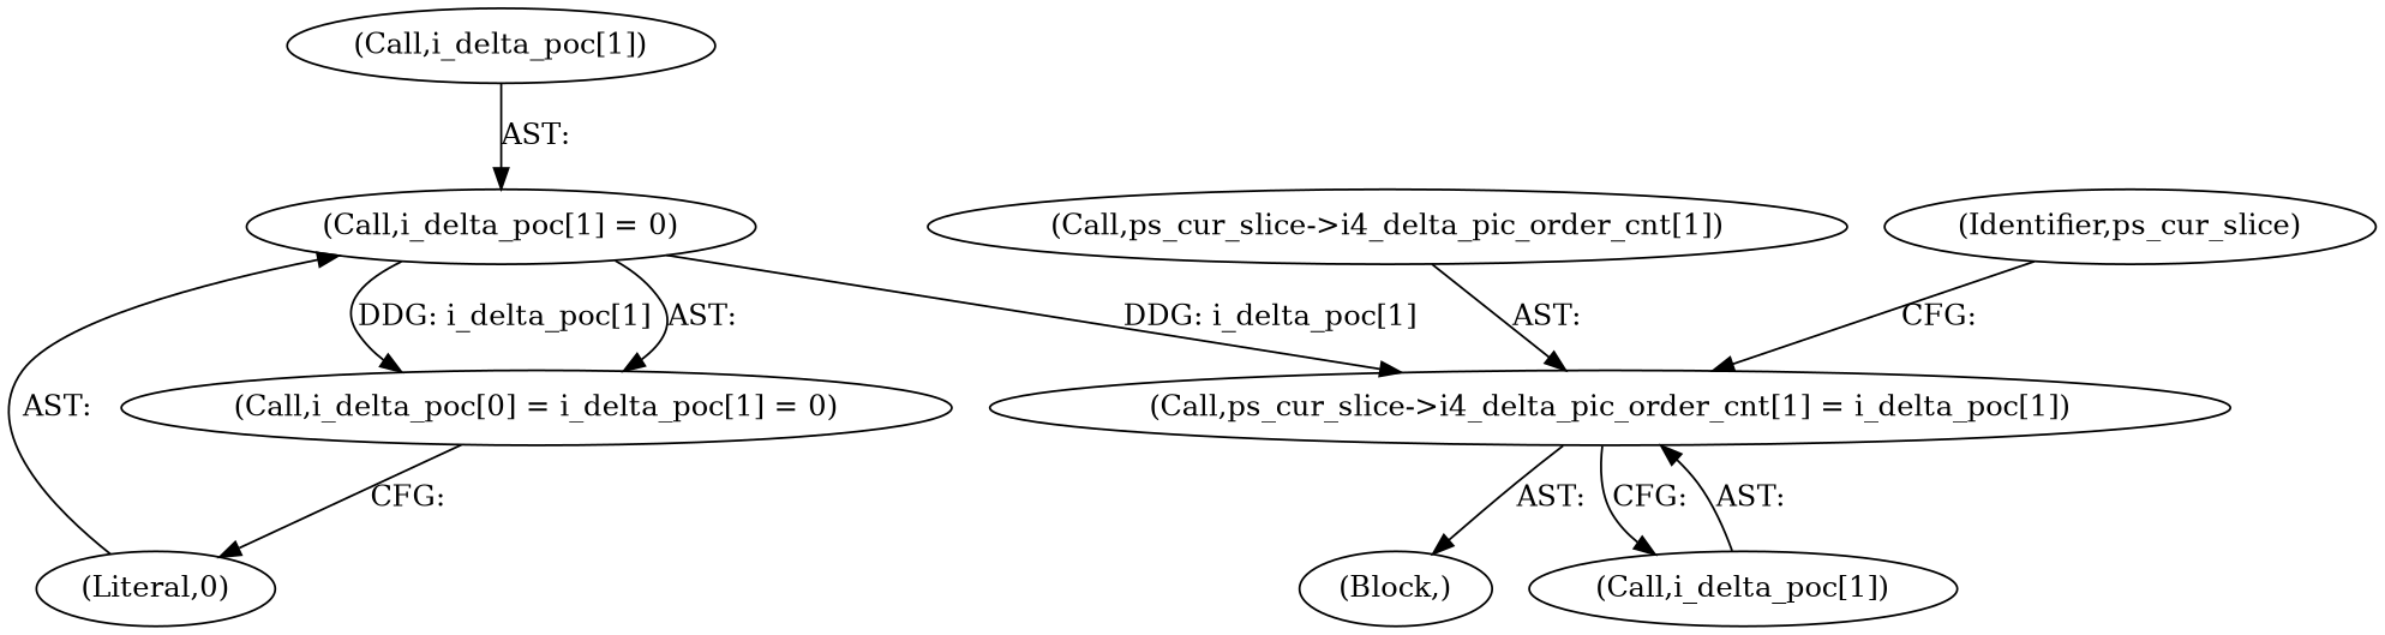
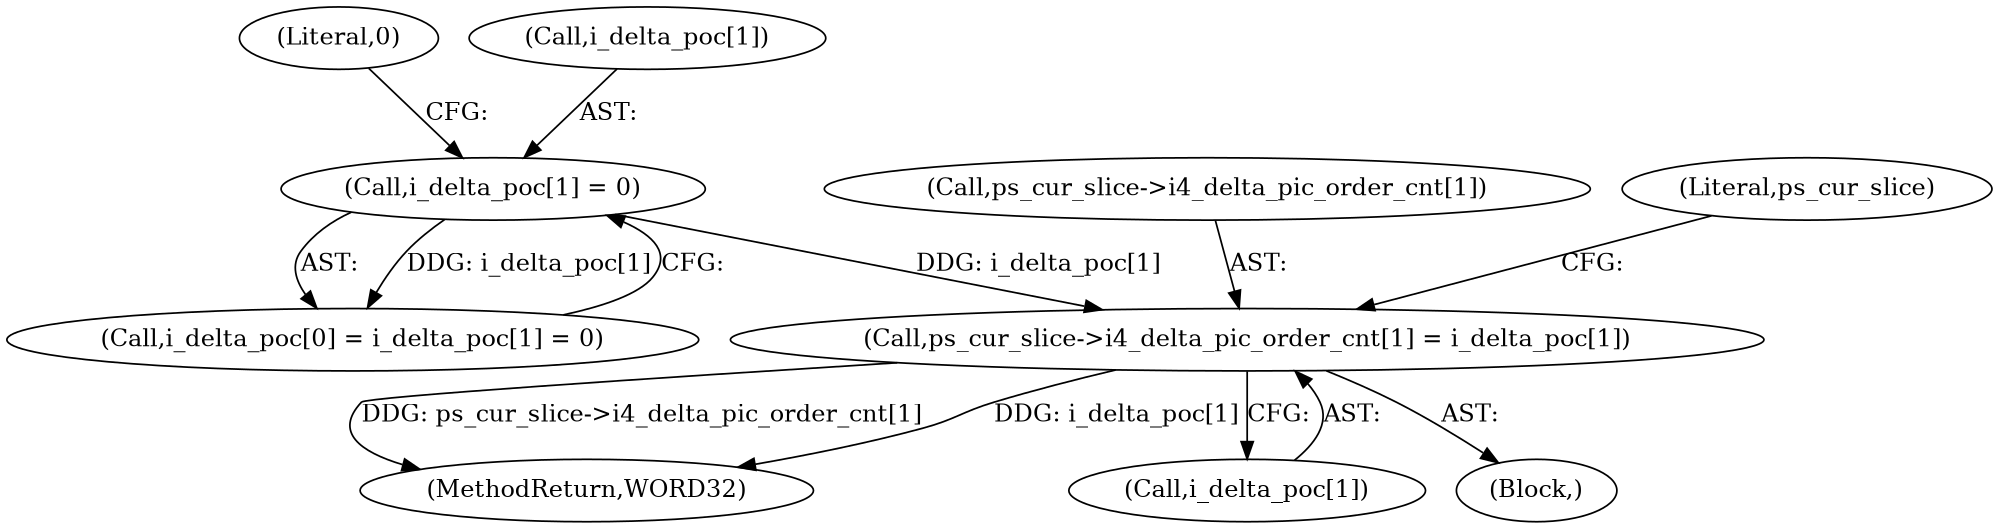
  digraph {
    n1 [label="(Call,ps_cur_slice->i4_delta_pic_order_cnt[1] = i_delta_poc[1])"]
+   n2 [label="(MethodReturn,WORD32)"]
    n3 [label="(Call,i_delta_poc[1])"]
    n4 [label="(Block,)"]
    n5 [label="(Call,i_delta_poc[1] = 0)"]
    n6 [label="(Call,i_delta_poc[0] = i_delta_poc[1] = 0)"]
    n7 [label="(Literal,0)"]
    n8 [label="(Call,i_delta_poc[1])"]
    n9 [label="(Call,ps_cur_slice->i4_delta_pic_order_cnt[1])"]
-   n10 [label="(Identifier,ps_cur_slice)"]
+   n10 [label="(Literal,ps_cur_slice)"]
+   n1 -> n2 [label="DDG: ps_cur_slice->i4_delta_pic_order_cnt[1]"]
+   n1 -> n2 [label="DDG: i_delta_poc[1]"]
    n1 -> n3 [label="CFG: "]
    n1 -> n4 [label="AST: "]
    n3 -> n1 [label="AST: "]
    n5 -> n1 [label="DDG: i_delta_poc[1]"]
    n5 -> n6 [label="AST: "]
    n5 -> n6 [label="DDG: i_delta_poc[1]"]
-   n6 -> n7 [label="CFG: "]
-   n7 -> n5 [label="AST: "]
+   n6 -> n5 [label="CFG: "]
+   n7 -> n5 [label="CFG: "]
    n8 -> n5 [label="AST: "]
    n9 -> n1 [label="AST: "]
    n10 -> n1 [label="CFG: "]
  }
